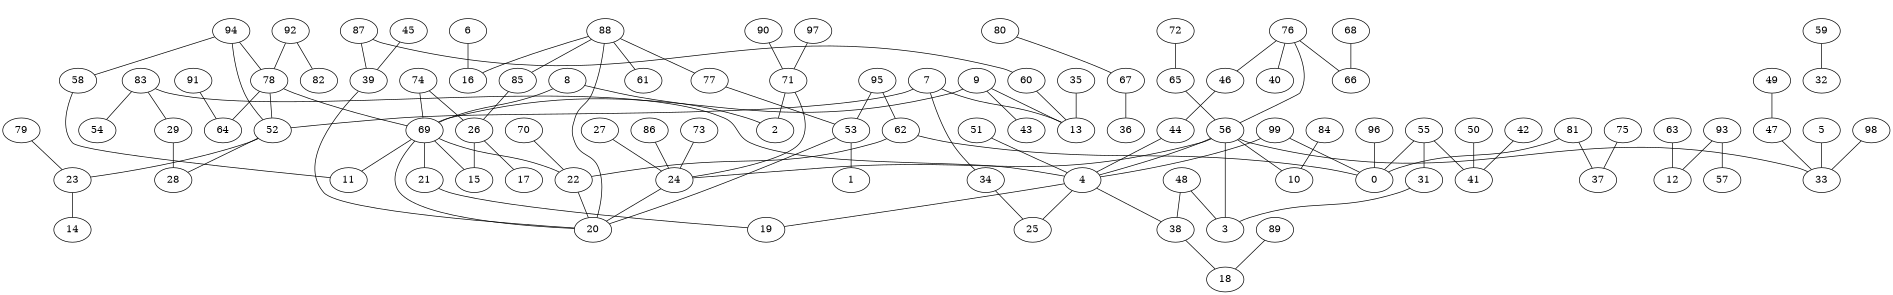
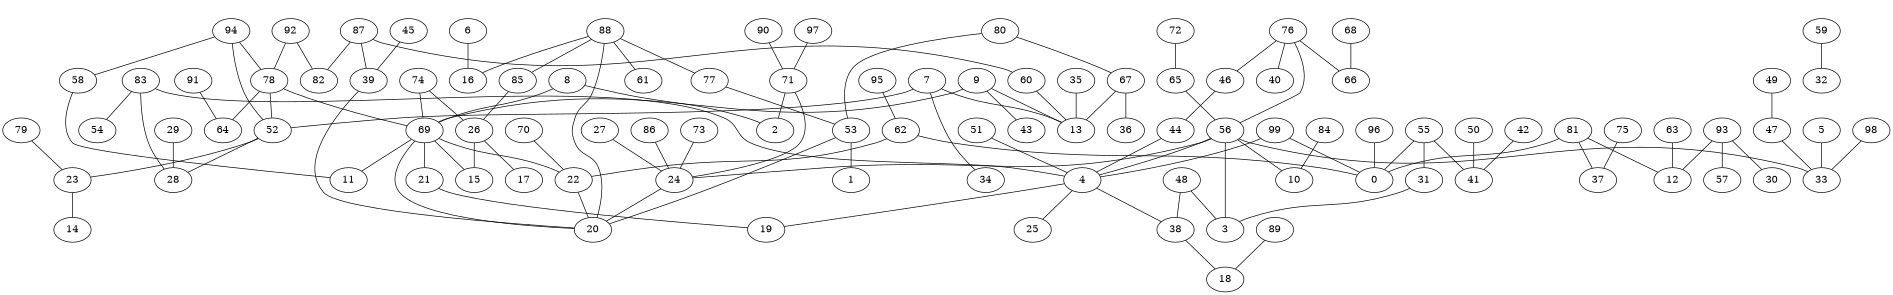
  digraph {
    edge [color=black dir=none]
    49
    47
    33
    91
    64
    23
    14
    72
    65
    56
    60
    13
    34
    25
    89
    18
    77
    53
    20
    1
    5
    42
    41
    48
    38
    3
    51
    4
    19
    52
    28
    80
    67
    29
    99
    0
    87
    45
    39
    31
    63
    12
    92
    78
    82
    69
    94
    58
    11
    71
    24
    2
    90
    73
    83
    54
    79
    10
    55
    32
    9
    43
    15
    21
    22
    93
+   30
    57
    27
    44
    6
    16
    76
    40
    66
    46
    86
    84
    62
    97
    88
    85
    61
    26
    7
    98
    74
    59
    36
    50
    8
    35
    81
    37
    95
    70
    17
    96
    75
    68
    subgraph sub_1 {
      49
      47
      33
      91
      64
      23
      14
      72
      65
      56
      60
      13
      34
      25
      89
      18
      77
      53
      20
      1
      5
      42
      41
      48
      38
      3
      51
      4
      19
      52
      28
      80
      67
      29
      99
      0
      87
      45
      39
      31
      63
      12
      92
      78
      82
      69
      94
      58
      11
      71
      24
      2
      90
      73
      83
      54
      79
      10
      55
      32
      9
      43
      15
      21
      22
      93
+     30
      57
      27
      44
      6
      16
      76
      40
      66
      46
      86
      84
      62
      97
      88
      85
      61
      26
      7
      98
      74
      59
      36
      50
      8
      35
      81
      37
      95
      70
      17
      96
      75
      68
    }
    49 -> 47
    47 -> 33
    91 -> 64
    23 -> 14
    72 -> 65
    65 -> 56
    56 -> 33
    56 -> 3
    56 -> 4
    56 -> 24
    56 -> 10
    60 -> 13
-   34 -> 25
    89 -> 18
    77 -> 53
    53 -> 20
    53 -> 1
    5 -> 33
    42 -> 41
    48 -> 38
    48 -> 3
    38 -> 18
    51 -> 4
    4 -> 25
    4 -> 38
    4 -> 19
    52 -> 23
    52 -> 28
-   95 -> 53
+   80 -> 53
    80 -> 67
+   67 -> 13
    67 -> 36
    29 -> 28
    99 -> 4
    99 -> 0
    87 -> 60
    87 -> 39
+   87 -> 82
    45 -> 39
    39 -> 20
    31 -> 3
    63 -> 12
    92 -> 78
    92 -> 82
    78 -> 64
    78 -> 52
    78 -> 69
    69 -> 20
    69 -> 11
    69 -> 15
    69 -> 21
    69 -> 22
    94 -> 52
    94 -> 78
    94 -> 58
    58 -> 11
    71 -> 24
    71 -> 2
    24 -> 20
    90 -> 71
    73 -> 24
    83 -> 4
-   83 -> 29
+   83 -> 28
    83 -> 54
    79 -> 23
    55 -> 41
    55 -> 0
    55 -> 31
    9 -> 13
    9 -> 69
    9 -> 43
    21 -> 19
    22 -> 20
    93 -> 12
+   93 -> 30
    93 -> 57
    27 -> 24
    44 -> 4
    6 -> 16
    76 -> 56
    76 -> 40
    76 -> 66
    76 -> 46
    46 -> 44
    86 -> 24
    84 -> 10
    62 -> 0
    62 -> 22
    97 -> 71
    88 -> 77
    88 -> 20
    88 -> 16
    88 -> 85
    88 -> 61
    85 -> 26
    26 -> 15
    26 -> 17
    7 -> 13
    7 -> 34
    7 -> 52
    98 -> 33
    74 -> 69
    74 -> 26
    59 -> 32
    50 -> 41
    8 -> 69
    8 -> 2
    35 -> 13
    81 -> 0
+   81 -> 12
    81 -> 37
    95 -> 62
    70 -> 22
    96 -> 0
    75 -> 37
    68 -> 66
  }
